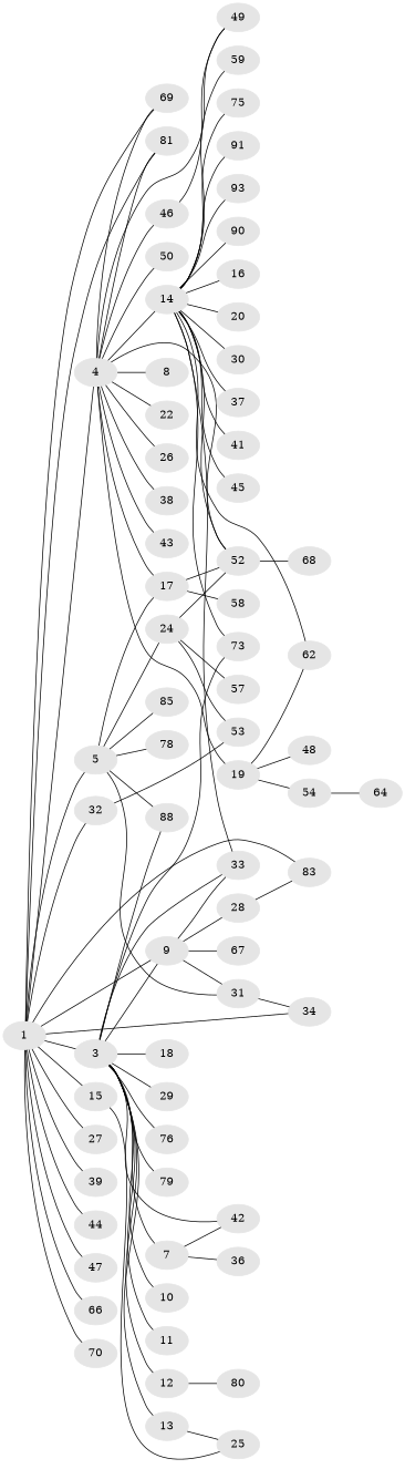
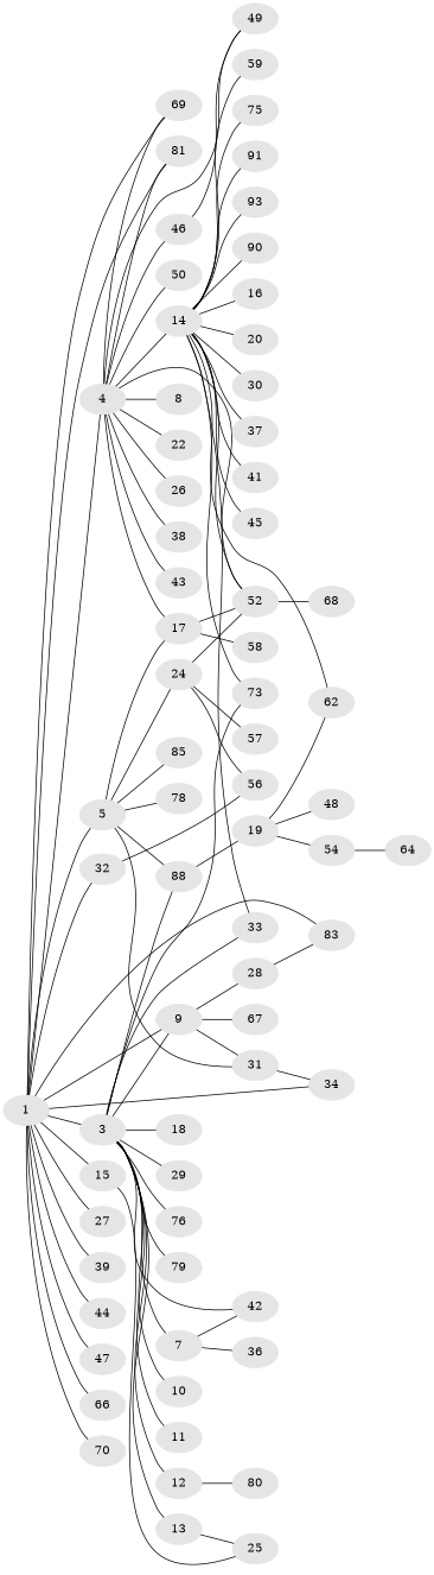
  graph {
    rankdir=LR
    node [color=gray90 style=filled]
    1 [super="+2"]
    3 [super="+40"]
    4 [super="+55"]
    5 [super="+6"]
    9 [super="+56"]
    15
    27
    32
    34 [super="+94"]
    39
    44
    47
    66
    69
    70
    83 [super="+89"]
    81
    7 [super="+72"]
    10
    11
    12
    13
    18 [super="+86"]
    n24 [label=73]
    29
    33
    42 [super="+60"]
    76
    79
    88
    8
    14 [super="+71"]
    17 [super="+21"]
    19 [super="+51"]
    22
    26 [super="+87"]
    38
    43
    46
    49
    50 [super="+92"]
    52
    24 [super="+63"]
    31 [super="+61"]
    78
    85
    28 [super="+35"]
    67 [super="+82"]
    25
-   53 [super="+73"]
+   53 [super="+73" label=56]
    36
    80
    90
    16
    20
    30
    37
    41
    45 [super="+84"]
    59
    62 [super="+65"]
    75
    91
    93
    58
    48
    54
    68 [super="+77"]
    57
    64
    1 -- 3 [weight=2]
    1 -- 4
    1 -- 5 [weight=2]
    1 -- 9
    1 -- 15
    1 -- 27
    1 -- 32
    1 -- 34
    1 -- 39
    1 -- 44
    1 -- 47
    1 -- 66
    1 -- 69
    1 -- 70
    1 -- 83
    1 -- 81
    3 -- 9
    3 -- 7
    3 -- 10
    3 -- 11
    3 -- 12
    3 -- 13
    3 -- 18
    3 -- n24
    3 -- 29
    3 -- 33
    3 -- 42
    3 -- 76
    3 -- 79
    3 -- 88
    4 -- 69
    4 -- 81
    4 -- 8
    4 -- 14
    4 -- 17
-   4 -- 19
+   88 -- 19
    4 -- 22
    4 -- 26
    4 -- 38
    4 -- 43
    4 -- 46
    4 -- 49
    4 -- 50
    4 -- 52
    5 -- 88
    5 -- 17
    5 -- 24
    5 -- 31
    5 -- 78
    5 -- 85
-   9 -- 33
    9 -- 31
    9 -- 28
    9 -- 67
    15 -- 25
    32 -- 53
    7 -- 42
    7 -- 36
    12 -- 80
    13 -- 25
    14 -- n24
    14 -- 33
    14 -- 52
    14 -- 90
    14 -- 16
    14 -- 20
    14 -- 30
    14 -- 37
    14 -- 41
    14 -- 45
    14 -- 59
    14 -- 62
    14 -- 75
    14 -- 91
    14 -- 93
    17 -- 52
    17 -- 58
    19 -- 62
    19 -- 48
    19 -- 54
    46 -- 49
    52 -- 68
    24 -- 52
    24 -- 53
    24 -- 57
    31 -- 34
    28 -- 83
    54 -- 64
  }
